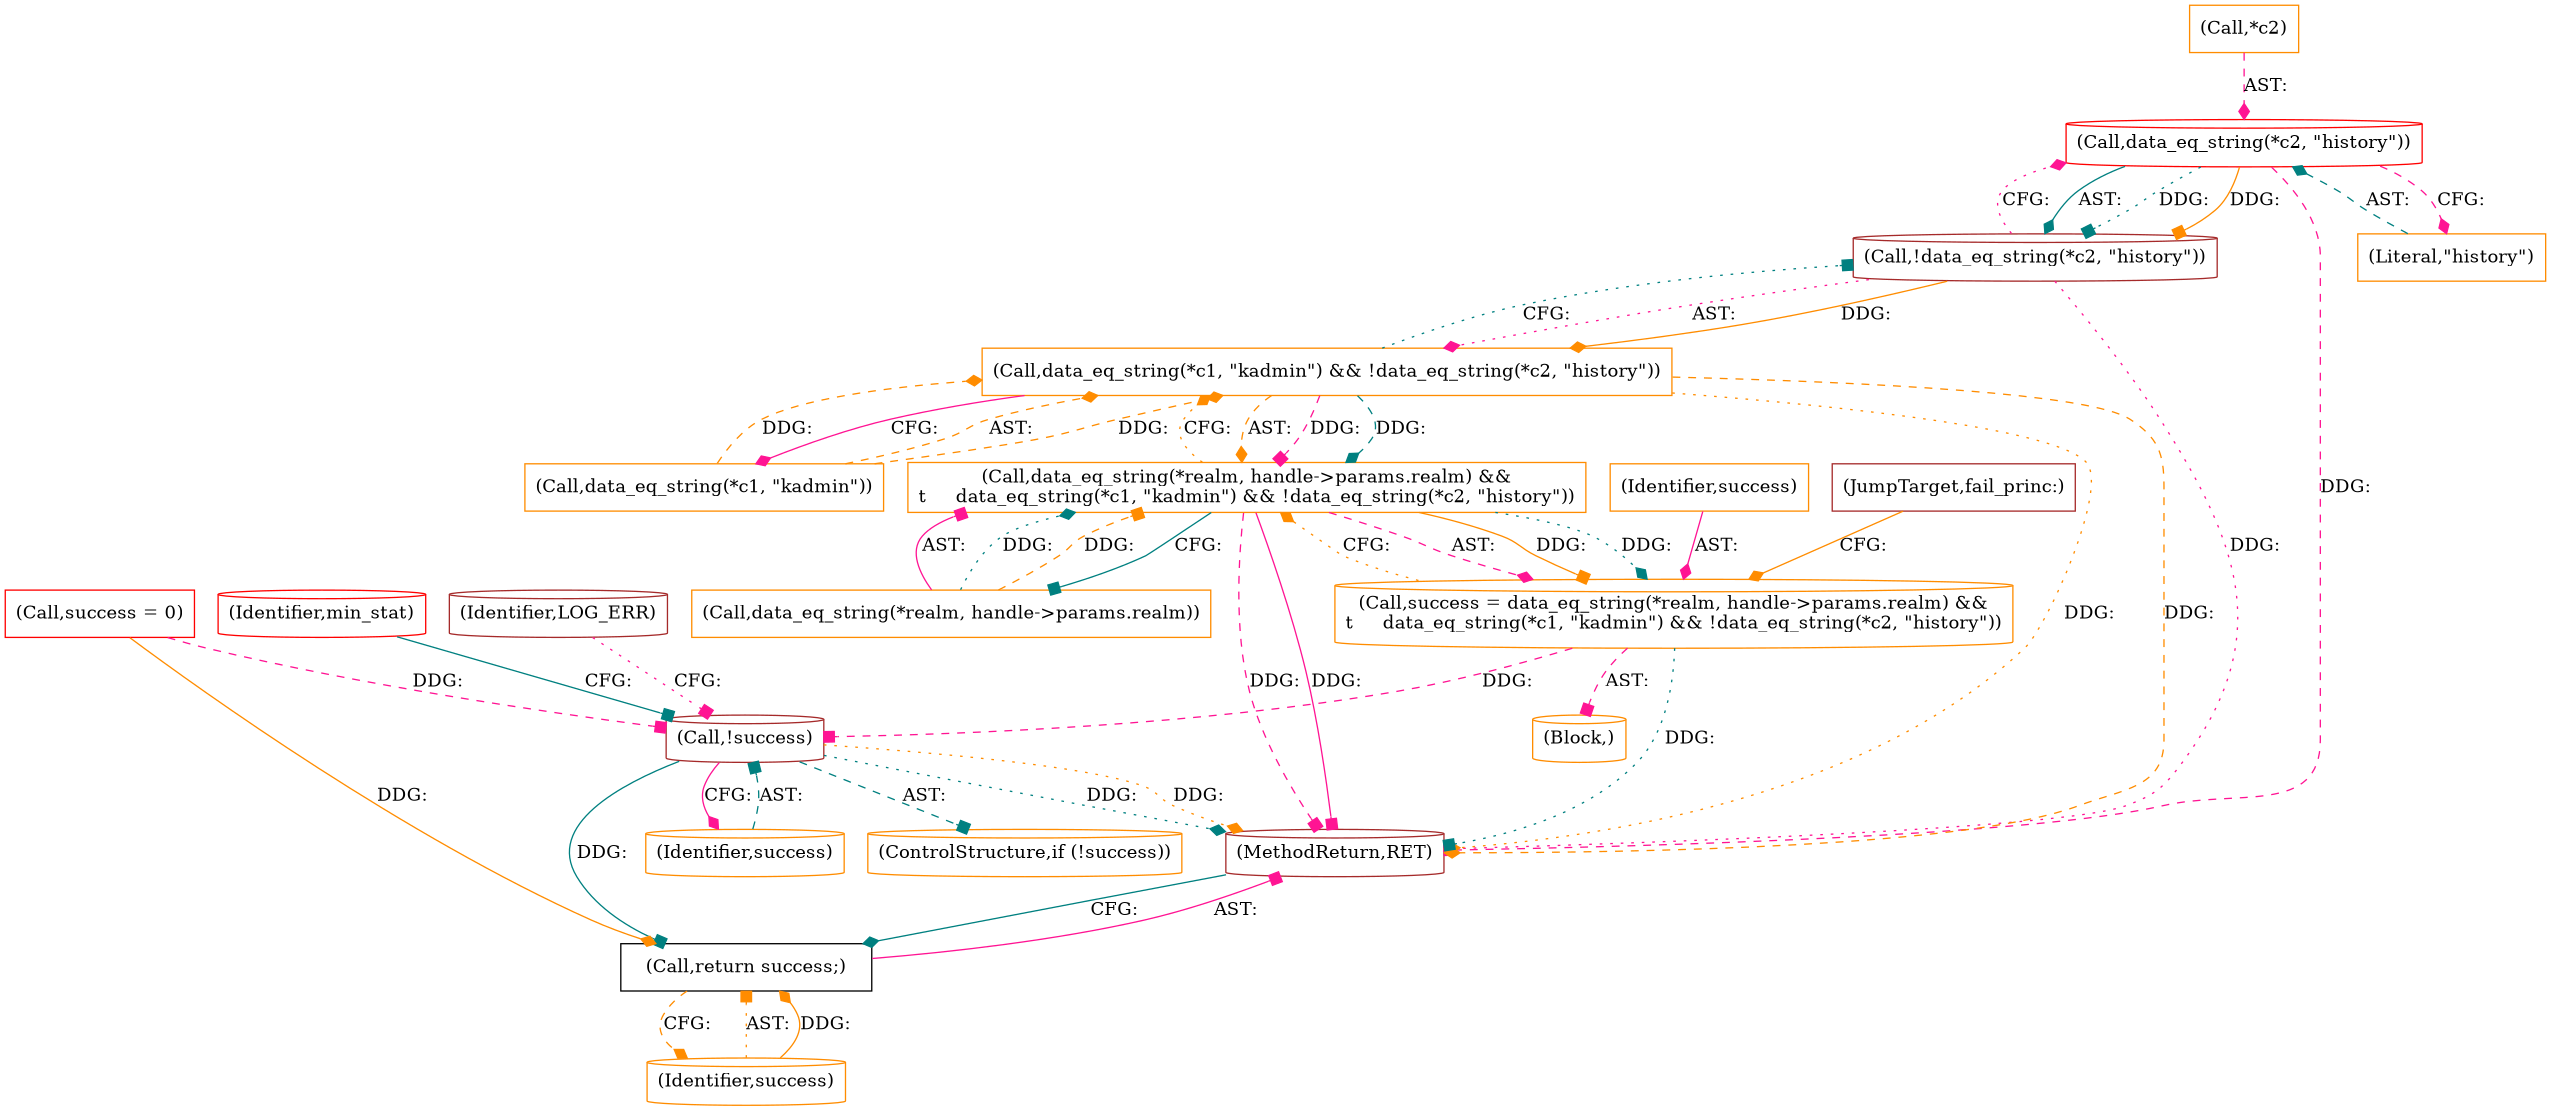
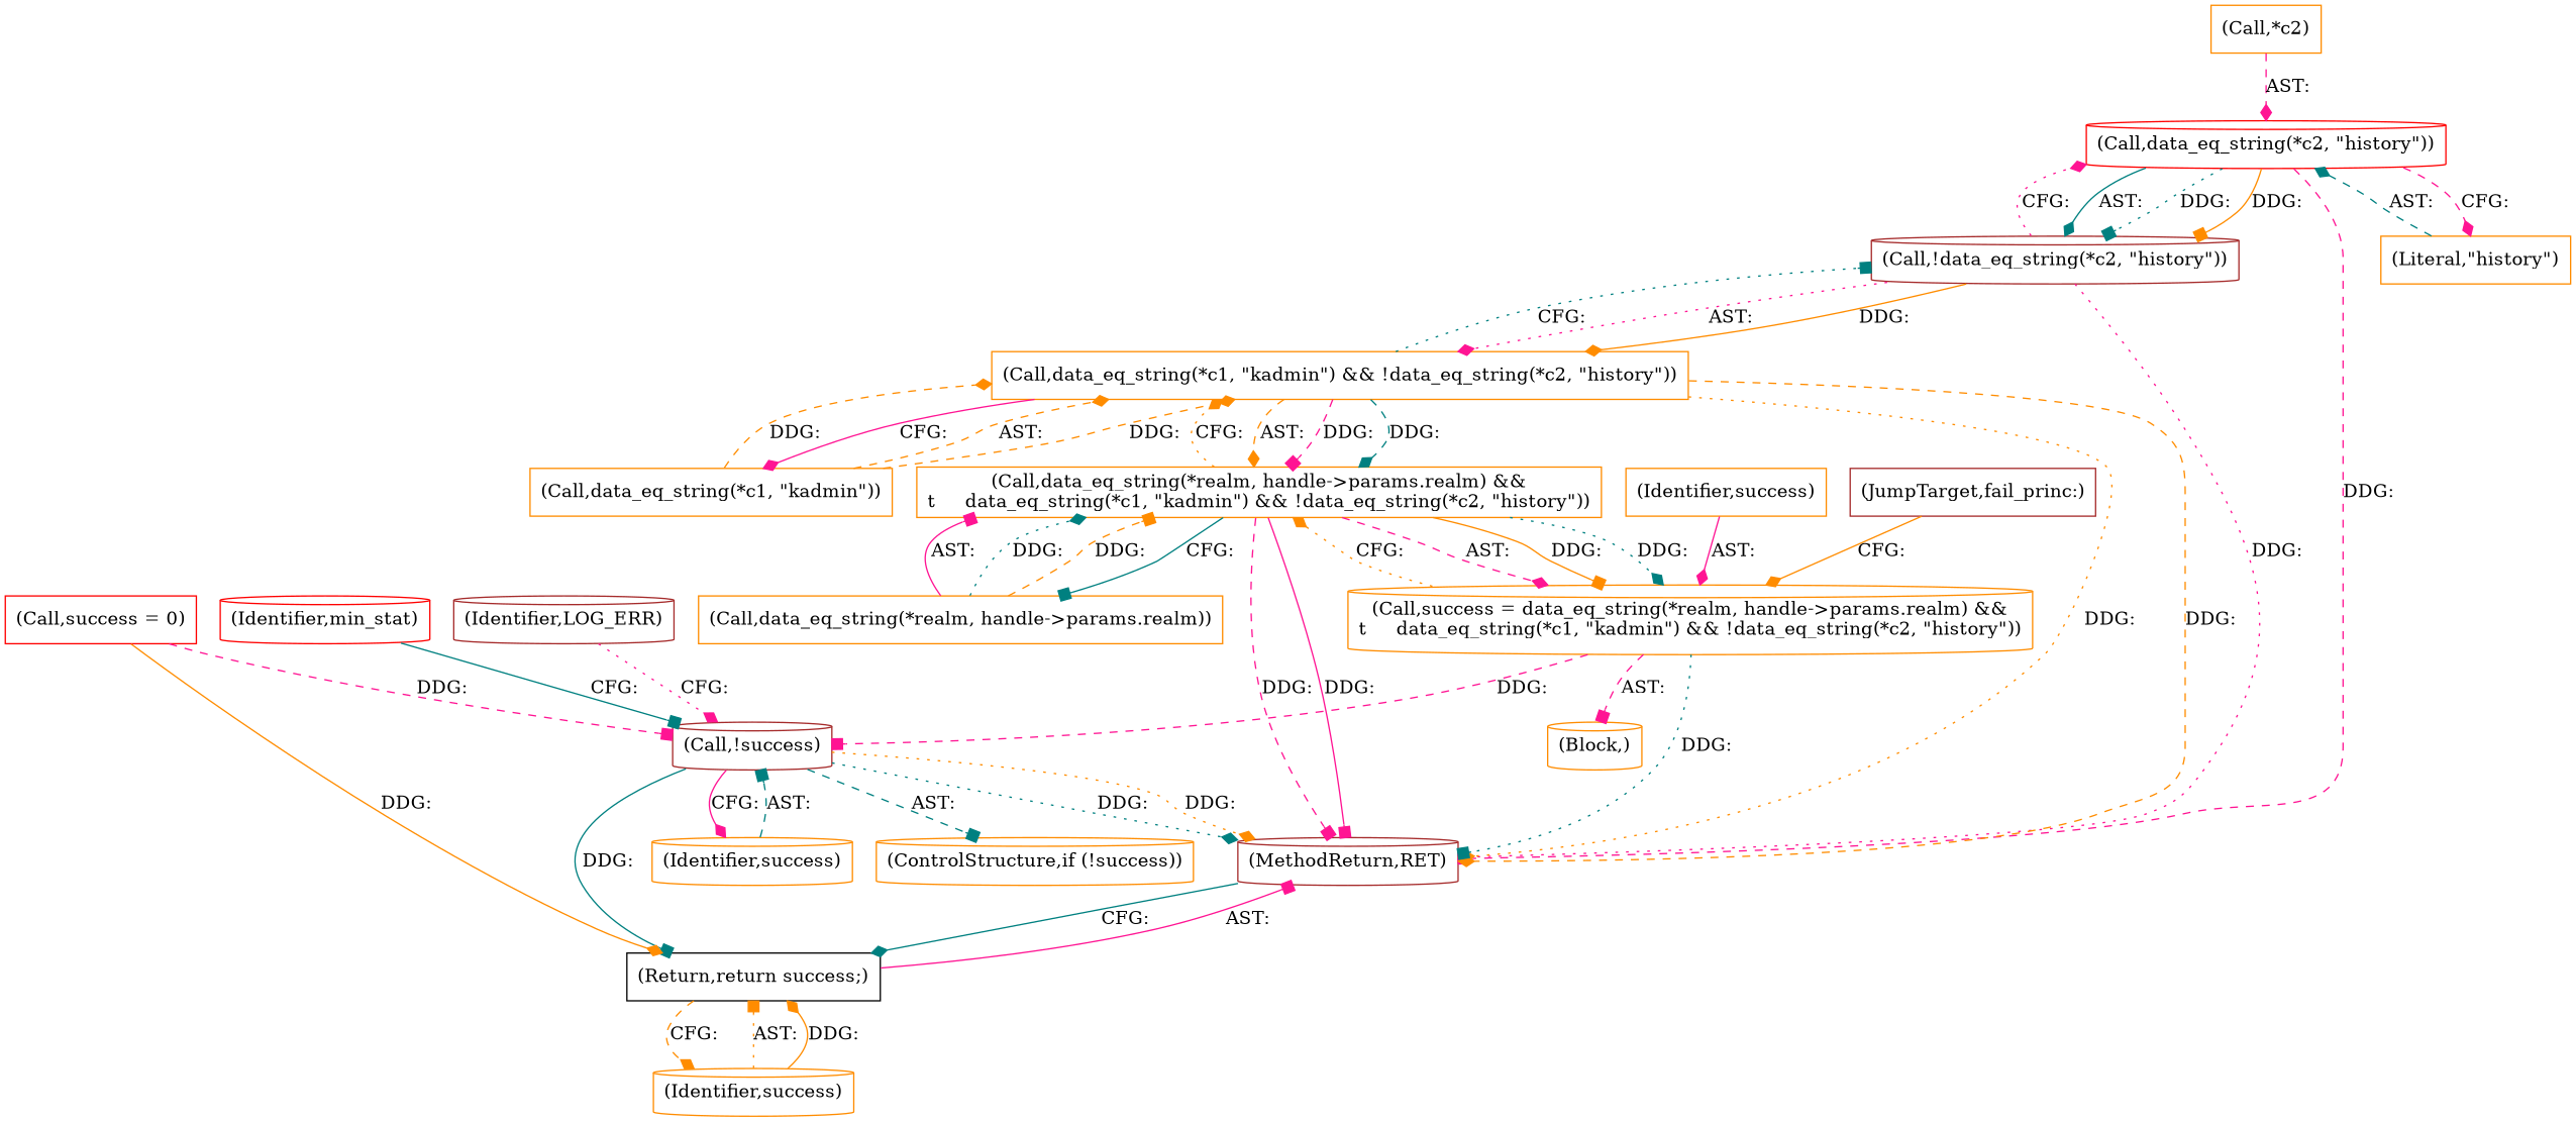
  digraph {
    node [color=darkorange shape=cylinder]
    edge [arrowhead=diamond color=deeppink style=dashed]
    n1 [color=red label="(Call,data_eq_string(*c2, \"history\"))"]
    n2 [color=brown label="(Call,!data_eq_string(*c2, \"history\"))"]
    n3 [color=brown label="(MethodReturn,RET)"]
    n4 [label="(Literal,\"history\")" shape=box]
    n5 [label="(Call,data_eq_string(*c1, \"kadmin\") && !data_eq_string(*c2, \"history\"))" shape=box]
-   n6 [color=black label="(Call,return success;)" shape=box]
+   n6 [color=black label="(Return,return success;)" shape=box]
    n7 [label="(Call,data_eq_string(*realm, handle->params.realm) &&\n\t     data_eq_string(*c1, \"kadmin\") && !data_eq_string(*c2, \"history\"))" shape=box]
    n8 [label="(Call,data_eq_string(*c1, \"kadmin\"))" shape=box]
    n9 [label="(Call,success = data_eq_string(*realm, handle->params.realm) &&\n\t     data_eq_string(*c1, \"kadmin\") && !data_eq_string(*c2, \"history\"))"]
    n10 [label="(Call,data_eq_string(*realm, handle->params.realm))" shape=box]
    n11 [color=brown label="(Call,!success)"]
    n12 [label="(Block,)"]
    n13 [label="(ControlStructure,if (!success))"]
    n14 [label="(Identifier,success)"]
    n15 [label="(Identifier,success)"]
    n16 [label="(Call,*c2)" shape=box]
    n17 [color=red label="(Call,success = 0)" shape=box]
    n18 [color=red label="(Identifier,min_stat)"]
    n19 [color=brown label="(JumpTarget,fail_princ:)" shape=box]
    n20 [label="(Identifier,success)" shape=box]
    n21 [color=brown label="(Identifier,LOG_ERR)"]
    n1 -> n2 [color=teal label="AST: " style=solid]
    n1 -> n2 [arrowhead=box color=teal label="DDG: " style=dotted]
    n1 -> n2 [arrowhead=box color=darkorange label="DDG: " style=solid]
    n1 -> n3 [arrowhead=box label="DDG: "]
    n1 -> n4 [label="CFG: "]
    n2 -> n1 [label="CFG: " style=dotted]
    n2 -> n3 [arrowhead=box label="DDG: " style=dotted]
    n2 -> n5 [label="AST: " style=dotted]
    n2 -> n5 [color=darkorange label="DDG: " style=solid]
    n3 -> n6 [color=teal label="CFG: " style=solid]
    n4 -> n1 [color=teal label="AST: "]
    n5 -> n2 [arrowhead=box color=teal label="CFG: " style=dotted]
    n5 -> n3 [color=darkorange label="DDG: "]
    n5 -> n3 [color=darkorange label="DDG: " style=dotted]
    n5 -> n7 [color=darkorange label="AST: "]
    n5 -> n7 [arrowhead=box label="DDG: "]
    n5 -> n7 [color=teal label="DDG: "]
    n5 -> n8 [label="CFG: " style=solid]
    n6 -> n3 [arrowhead=box label="AST: " style=solid]
    n6 -> n15 [color=darkorange label="CFG: "]
    n7 -> n3 [arrowhead=box label="DDG: "]
    n7 -> n3 [arrowhead=box label="DDG: " style=solid]
    n7 -> n5 [color=darkorange label="CFG: " style=dotted]
    n7 -> n9 [label="AST: "]
    n7 -> n9 [arrowhead=box color=darkorange label="DDG: " style=solid]
    n7 -> n9 [color=teal label="DDG: " style=dotted]
    n7 -> n10 [arrowhead=box color=teal label="CFG: " style=solid]
    n8 -> n5 [color=darkorange label="AST: "]
    n8 -> n5 [color=darkorange label="DDG: "]
    n8 -> n5 [color=darkorange label="DDG: "]
    n9 -> n3 [arrowhead=box color=teal label="DDG: " style=dotted]
    n9 -> n7 [color=darkorange label="CFG: " style=dotted]
    n9 -> n11 [arrowhead=box label="DDG: "]
    n9 -> n12 [arrowhead=box label="AST: "]
    n10 -> n7 [arrowhead=box label="AST: " style=solid]
    n10 -> n7 [color=teal label="DDG: " style=dotted]
    n10 -> n7 [arrowhead=box color=darkorange label="DDG: "]
    n11 -> n3 [color=teal label="DDG: " style=dotted]
    n11 -> n3 [color=darkorange label="DDG: " style=dotted]
    n11 -> n6 [arrowhead=box color=teal label="DDG: " style=solid]
    n11 -> n13 [arrowhead=box color=teal label="AST: "]
    n11 -> n14 [label="CFG: " style=solid]
    n14 -> n11 [arrowhead=box color=teal label="AST: "]
    n15 -> n6 [arrowhead=box color=darkorange label="AST: " style=dotted]
    n15 -> n6 [color=darkorange label="DDG: " style=solid]
    n16 -> n1 [label="AST: "]
    n17 -> n6 [color=darkorange label="DDG: " style=solid]
    n17 -> n11 [arrowhead=box label="DDG: "]
    n18 -> n11 [arrowhead=box color=teal label="CFG: " style=solid]
    n19 -> n9 [color=darkorange label="CFG: " style=solid]
    n20 -> n9 [label="AST: " style=solid]
-   n21 -> n11 [arrowhead=box label="CFG: " style=dotted]
+   n21 -> n11 [label="CFG: " style=dotted]
  }
